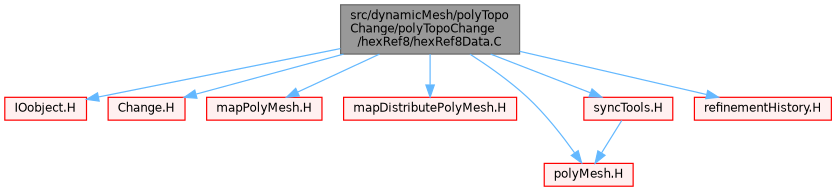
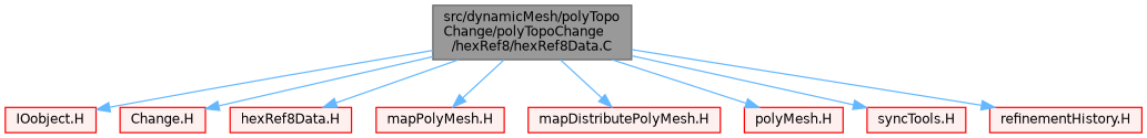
  digraph {
    node [color=red fillcolor="#FFF0F0" fontname=Helvetica fontsize=10 shape=box style=filled]
    edge [color=steelblue1 fontname=Helvetica fontsize=10 labelfontname=Helvetica labelfontsize=10 style=solid]
    n1 [color=gray40 fillcolor=grey60 fontcolor=black height=0.2 label="src/dynamicMesh/polyTopo\lChange/polyTopoChange\l/hexRef8/hexRef8Data.C" width=0.4]
    n2 [height=0.2 label="IOobject.H" width=0.4]
    n3 [height=0.2 label="Change.H" width=0.4]
+   n4 [height=0.2 label="hexRef8Data.H" width=0.4]
    n5 [height=0.2 label="mapPolyMesh.H" width=0.4]
    n6 [height=0.2 label="mapDistributePolyMesh.H" width=0.4]
    n7 [height=0.2 label="polyMesh.H" width=0.4]
    n8 [height=0.2 label="syncTools.H" width=0.4]
    n9 [height=0.2 label="refinementHistory.H" width=0.4]
    n1 -> n2
    n1 -> n3
+   n1 -> n4
    n1 -> n5
    n1 -> n6
    n1 -> n7
    n1 -> n8
    n1 -> n9
-   n8 -> n7
  }
